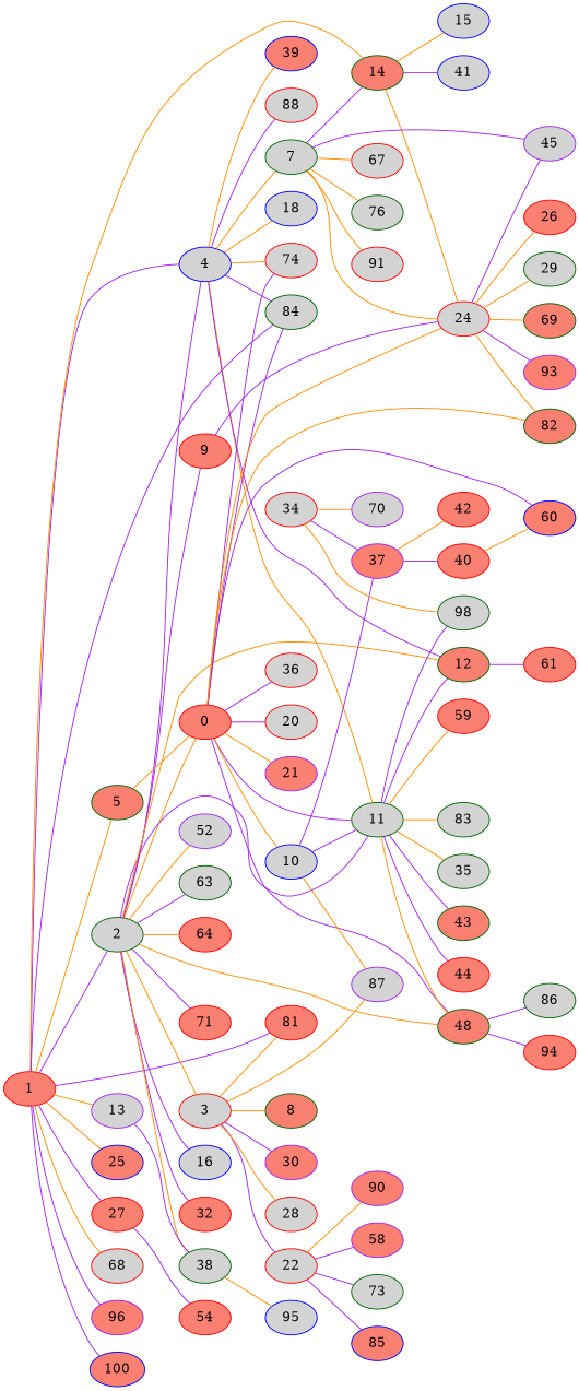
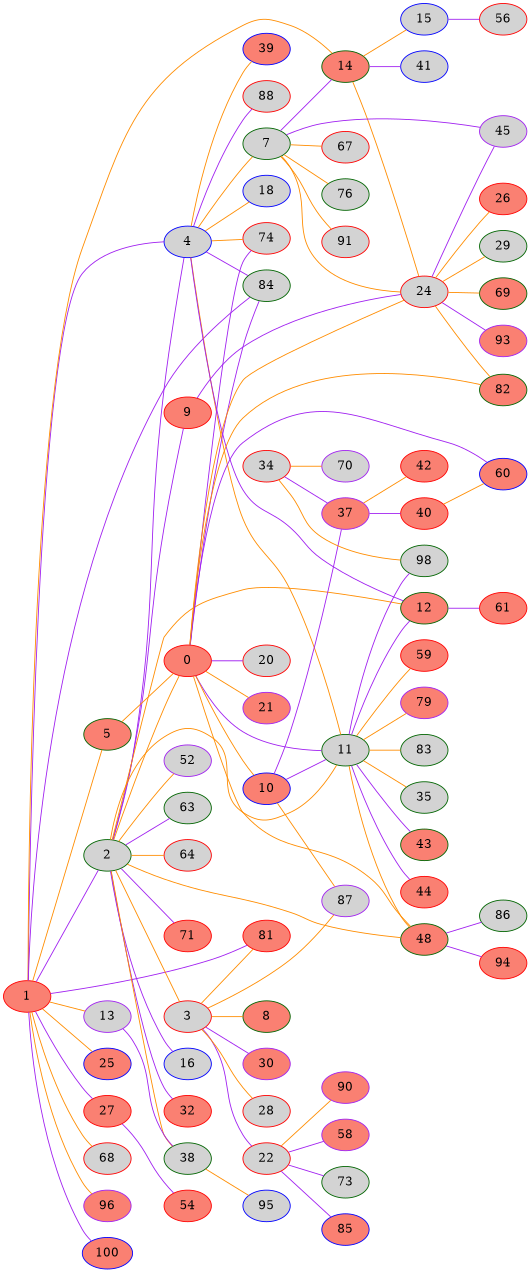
  graph {
    rankdir=LR
    node [color=red fillcolor=salmon style=filled]
    edge [color=darkorange]
    1 [super="+57"]
    2 [color=darkgreen fillcolor=lightgrey super="+77"]
    4 [color=blue fillcolor=lightgrey super="+17"]
    5 [color=darkgreen]
    13 [color=purple fillcolor=lightgrey]
    14 [color=darkgreen super="+47"]
    25 [color=blue]
    27
    68 [fillcolor=lightgrey]
    81
    84 [color=darkgreen fillcolor=lightgrey]
    96 [color=purple]
    100 [color=blue]
    3 [fillcolor=lightgrey super="+33"]
    n15 [label=0 super="+65"]
    9 [super="+55"]
    11 [color=darkgreen fillcolor=lightgrey super="+23"]
    12 [color=darkgreen super="+62"]
    16 [color=blue fillcolor=lightgrey]
    32
    38 [color=darkgreen fillcolor=lightgrey super="+46"]
    48 [color=darkgreen super="+50"]
    52 [color=purple fillcolor=lightgrey]
    63 [color=darkgreen fillcolor=lightgrey]
-   64
+   64 [fillcolor=lightgrey]
    71
    7 [color=darkgreen fillcolor=lightgrey super="+53"]
    18 [color=blue fillcolor=lightgrey]
    39 [color=blue]
    74 [fillcolor=lightgrey]
    88 [fillcolor=lightgrey]
    24 [fillcolor=lightgrey super="+80"]
    15 [color=blue fillcolor=lightgrey super="+66"]
    41 [color=blue fillcolor=lightgrey]
    54
    8 [color=darkgreen super="+78"]
    22 [fillcolor=lightgrey super="+92"]
    28 [fillcolor=lightgrey]
    30 [color=purple]
    87 [color=purple fillcolor=lightgrey]
-   10 [color=blue fillcolor=lightgrey super="+31"]
+   10 [color=blue super="+31"]
    20 [fillcolor=lightgrey]
    21 [color=purple]
-   36 [fillcolor=lightgrey]
    60 [color=blue super="+72"]
    82 [color=darkgreen super="+99"]
    35 [color=darkgreen fillcolor=lightgrey]
    43 [color=darkgreen]
    44
    59
+   79 [color=purple super="+89"]
    83 [color=darkgreen fillcolor=lightgrey]
    98 [color=darkgreen fillcolor=lightgrey]
    61
    34 [fillcolor=lightgrey super="+51"]
    37 [color=purple]
    70 [color=purple fillcolor=lightgrey]
    95 [color=blue fillcolor=lightgrey]
    86 [color=darkgreen fillcolor=lightgrey]
    94
    58 [color=purple]
    73 [color=darkgreen fillcolor=lightgrey]
    85 [color=blue]
    90 [color=purple]
    45 [color=purple fillcolor=lightgrey super="+75"]
    67 [fillcolor=lightgrey]
    76 [color=darkgreen fillcolor=lightgrey]
    91 [fillcolor=lightgrey]
    26
    29 [color=darkgreen fillcolor=lightgrey]
    69 [color=darkgreen]
    93 [color=purple]
    40
    42
+   56 [fillcolor=lightgrey super="+97"]
    1 -- 2 [color=purple]
    1 -- 4 [color=purple]
    1 -- 5
    1 -- 13
    1 -- 14
    1 -- 25
    1 -- 27 [color=purple]
    1 -- 68
    1 -- 81 [color=purple]
    1 -- 84 [color=purple]
-   1 -- 96 [color=purple]
+   1 -- 96
    1 -- 100 [color=purple]
    2 -- 4 [color=purple]
    2 -- 3
    2 -- n15
    2 -- 9 [color=purple]
-   2 -- 11 [color=purple]
+   2 -- 11
    2 -- 12
    2 -- 16 [color=purple]
    2 -- 32 [color=purple]
    2 -- 38
    2 -- 48
    2 -- 52
    2 -- 63 [color=purple]
    2 -- 64
    2 -- 71 [color=purple]
    4 -- 84 [color=purple]
    4 -- 11
    4 -- 12 [color=purple]
    4 -- 7
    4 -- 18
    4 -- 39
    4 -- 74
    4 -- 88 [color=purple]
    5 -- n15
    13 -- 38 [color=purple]
    14 -- 24
    14 -- 15
    14 -- 41 [color=purple]
    27 -- 54 [color=purple]
    3 -- 81
    3 -- 8
    3 -- 22 [color=purple]
    3 -- 28
    3 -- 30 [color=purple]
    3 -- 87
    n15 -- 84 [color=purple]
    n15 -- 11 [color=purple]
-   n15 -- 48 [color=purple]
+   n15 -- 48
    n15 -- 74 [color=purple]
    n15 -- 24
    n15 -- 10
    n15 -- 20 [color=purple]
    n15 -- 21
-   n15 -- 36 [color=purple]
    n15 -- 60 [color=purple]
    n15 -- 82
    9 -- 24 [color=purple]
    11 -- 12 [color=purple]
    11 -- 48
    11 -- 35
    11 -- 43 [color=purple]
    11 -- 44 [color=purple]
    11 -- 59
+   11 -- 79
    11 -- 83
    11 -- 98 [color=purple]
    12 -- 61 [color=purple]
    38 -- 95
    48 -- 86 [color=purple]
    48 -- 94 [color=purple]
    7 -- 14 [color=purple]
    7 -- 24
    7 -- 45 [color=purple]
    7 -- 67
    7 -- 76
    7 -- 91
    24 -- 82
    24 -- 45 [color=purple]
    24 -- 26
    24 -- 29
    24 -- 69
    24 -- 93 [color=purple]
+   15 -- 56 [color=purple]
    22 -- 58 [color=purple]
    22 -- 73 [color=purple]
    22 -- 85 [color=purple]
    22 -- 90
    10 -- 11 [color=purple]
    10 -- 87
    10 -- 37 [color=purple]
    34 -- 98
    34 -- 37 [color=purple]
    34 -- 70
    37 -- 40 [color=purple]
    37 -- 42
    40 -- 60
  }
